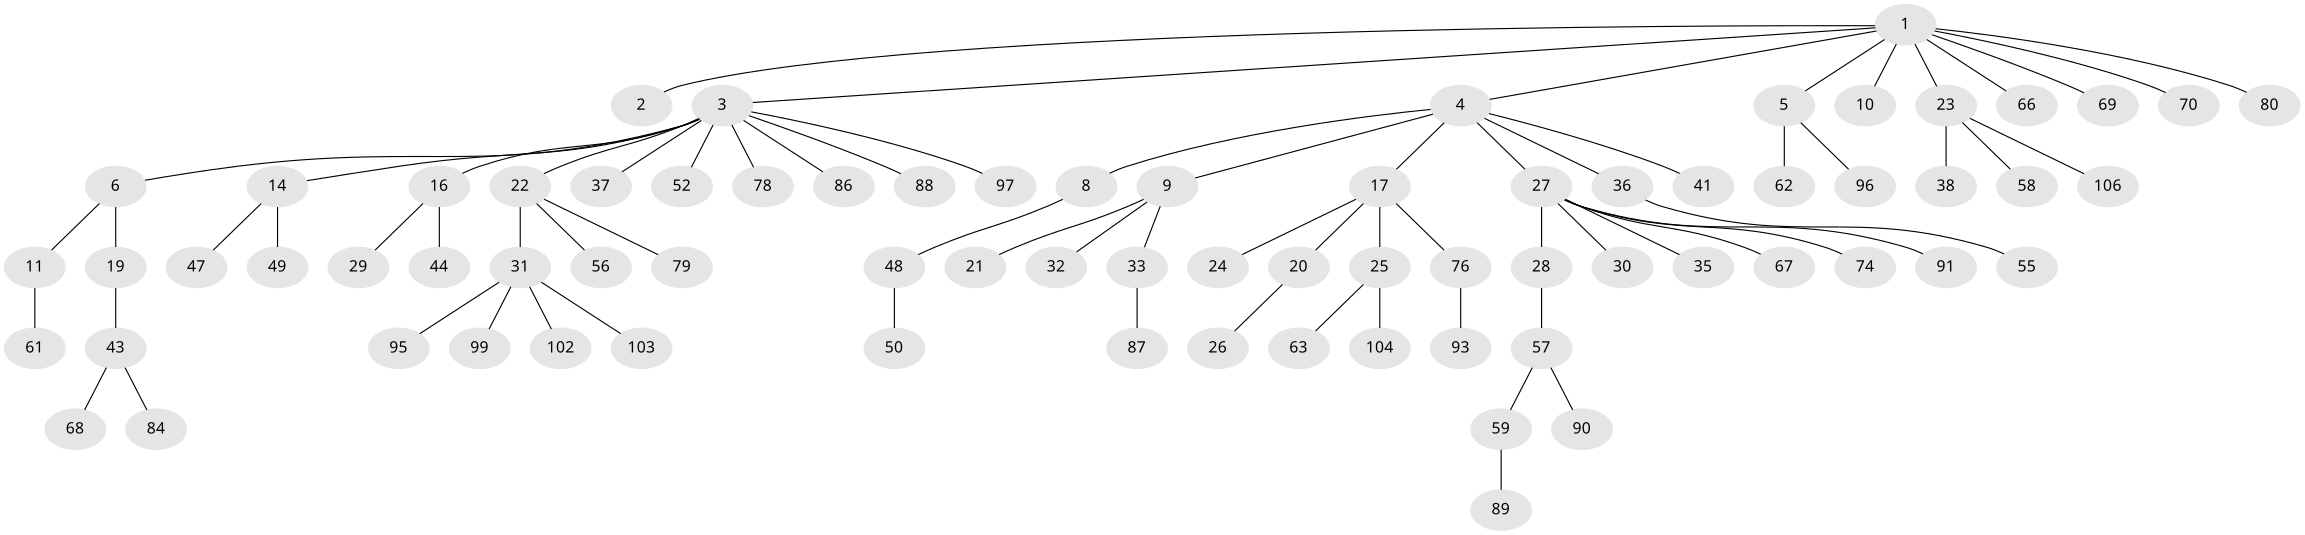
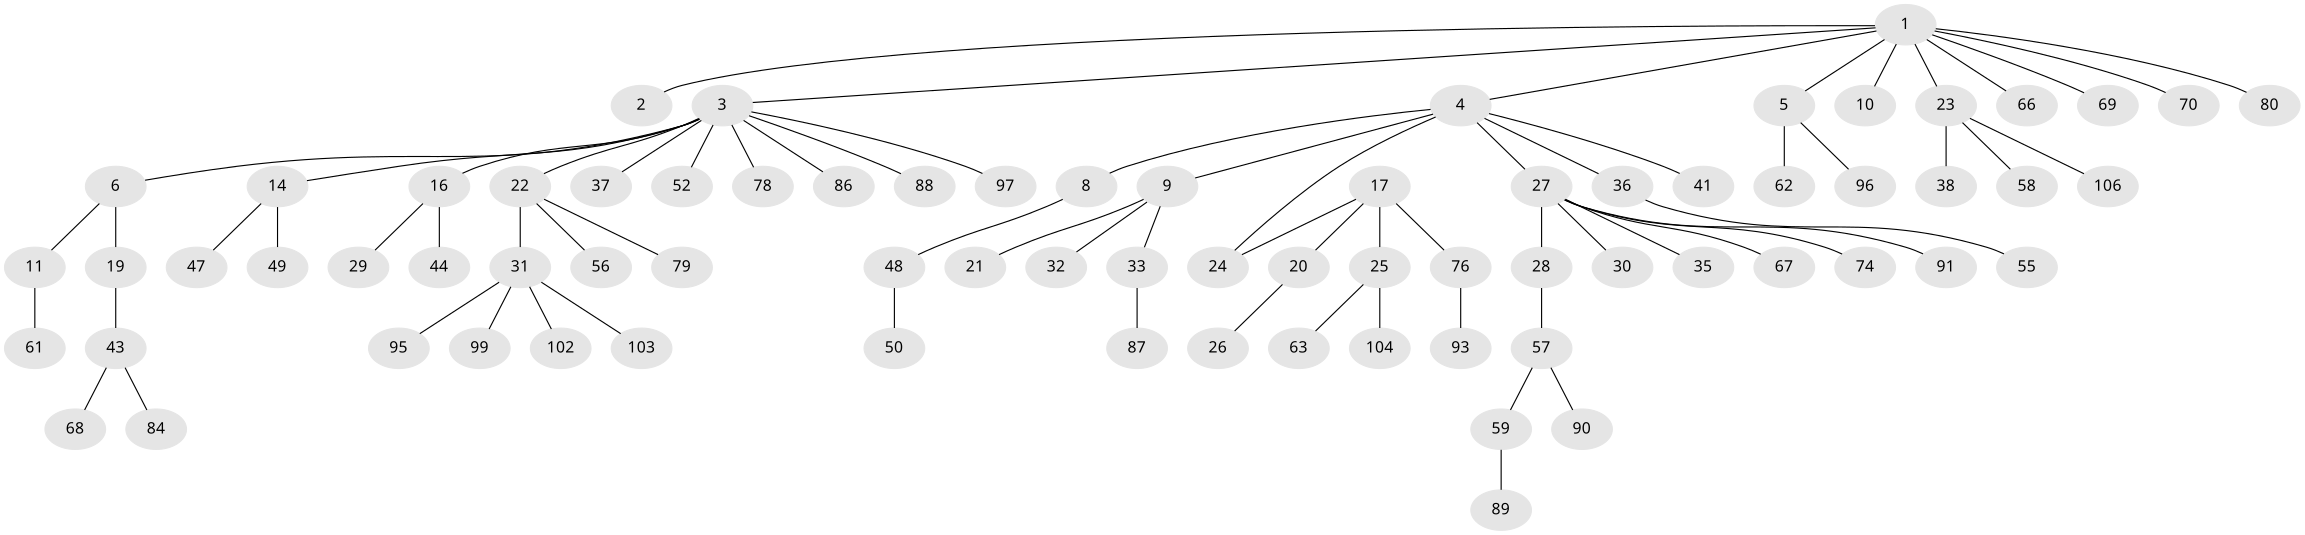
  graph {
    fontname="Noto Sans"
    node [color=gray90 fontname="Noto Sans" style=filled]
    edge [fontname="Noto Sans"]
    1 [super="+15"]
    2
    3 [super="+7"]
    4 [super="+13"]
    5 [super="+53"]
    10 [super="+12"]
    23 [super="+40"]
    66
    69 [super="+82"]
    70
    80
    6 [super="+18"]
    14
    16 [super="+107"]
    22 [super="+45"]
    37
    52
    78
    86
    88
    97
    8 [super="+84"]
    9 [super="+73"]
    17 [super="+65"]
    27 [super="+34"]
    36
    41 [super="+60"]
    62
    96
    38 [super="+75"]
    58
    106
    11 [super="+39"]
    19
    47 [super="+101"]
    49 [super="+108"]
    29
    44
    31 [super="+72"]
    56 [super="+85"]
    79
    48
    21 [super="+71"]
    32 [super="+42"]
    33 [super="+54"]
    20 [super="+92"]
    24
    25 [super="+51"]
    76
    28 [super="+81"]
    30
    35
    67
    74 [super="+98"]
    91 [super="+105"]
    55 [super="+94"]
    61
    43 [super="+46"]
    50 [super="+64"]
    87
    26
    63
    104
    93
    68
    n66 [label=84]
    95
    99
    102
    103
    57 [super="+77"]
    59
    90
    89
    1 -- 2
    1 -- 3
    1 -- 4
    1 -- 5
    1 -- 10
    1 -- 23
    1 -- 66
    1 -- 69
    1 -- 70
    1 -- 80
    3 -- 6
    3 -- 14
    3 -- 16
    3 -- 22
    3 -- 37
    3 -- 52
    3 -- 78
    3 -- 86
    3 -- 88
    3 -- 97
    4 -- 8
    4 -- 9
-   4 -- 17
+   4 -- 24
    4 -- 27
    4 -- 36
    4 -- 41
    5 -- 62
    5 -- 96
    23 -- 38
    23 -- 58
    23 -- 106
    6 -- 11
    6 -- 19
    14 -- 47
    14 -- 49
    16 -- 29
    16 -- 44
    22 -- 31
    22 -- 56
    22 -- 79
    8 -- 48
    9 -- 21
    9 -- 32
    9 -- 33
    17 -- 20
    17 -- 24
    17 -- 25
    17 -- 76
    27 -- 28
    27 -- 30
    27 -- 35
    27 -- 67
    27 -- 74
    27 -- 91
    36 -- 55
    11 -- 61
    19 -- 43
    31 -- 95
    31 -- 99
    31 -- 102
    31 -- 103
    48 -- 50
    33 -- 87
    20 -- 26
    25 -- 63
    25 -- 104
    76 -- 93
    28 -- 57
    43 -- 68
    43 -- n66
    57 -- 59
    57 -- 90
    59 -- 89
  }
